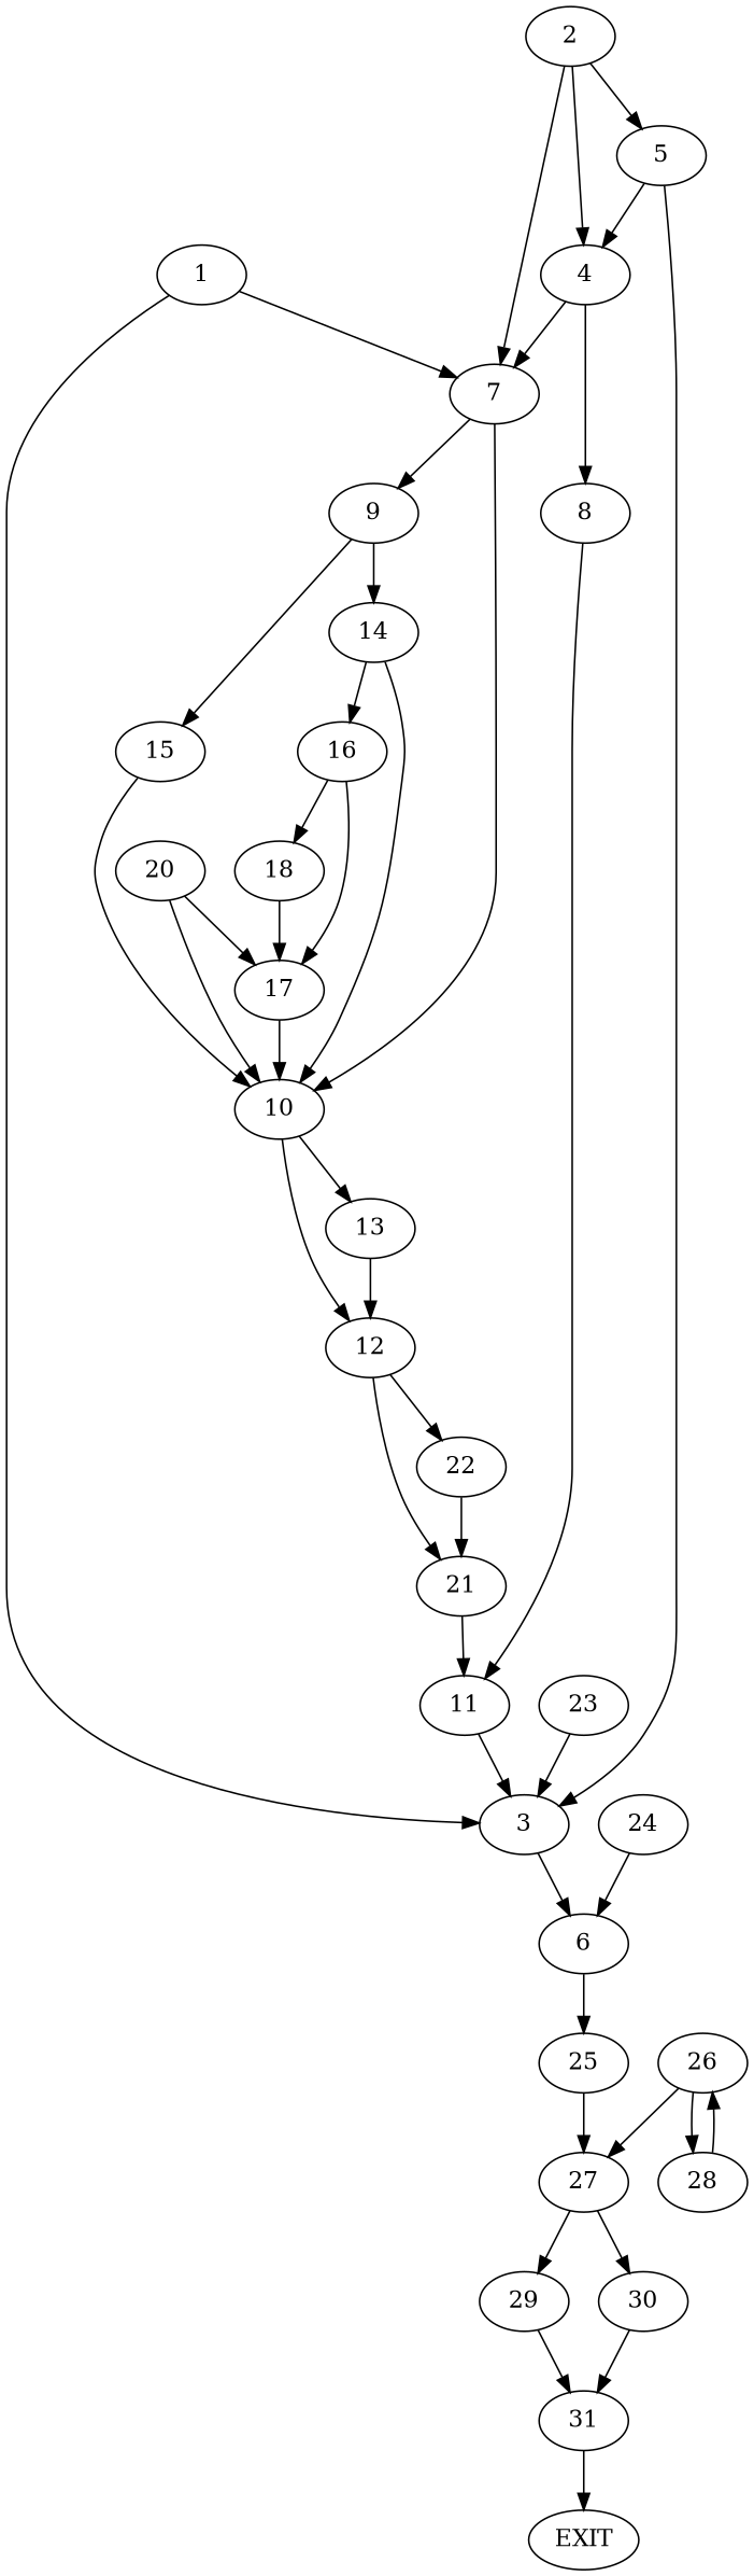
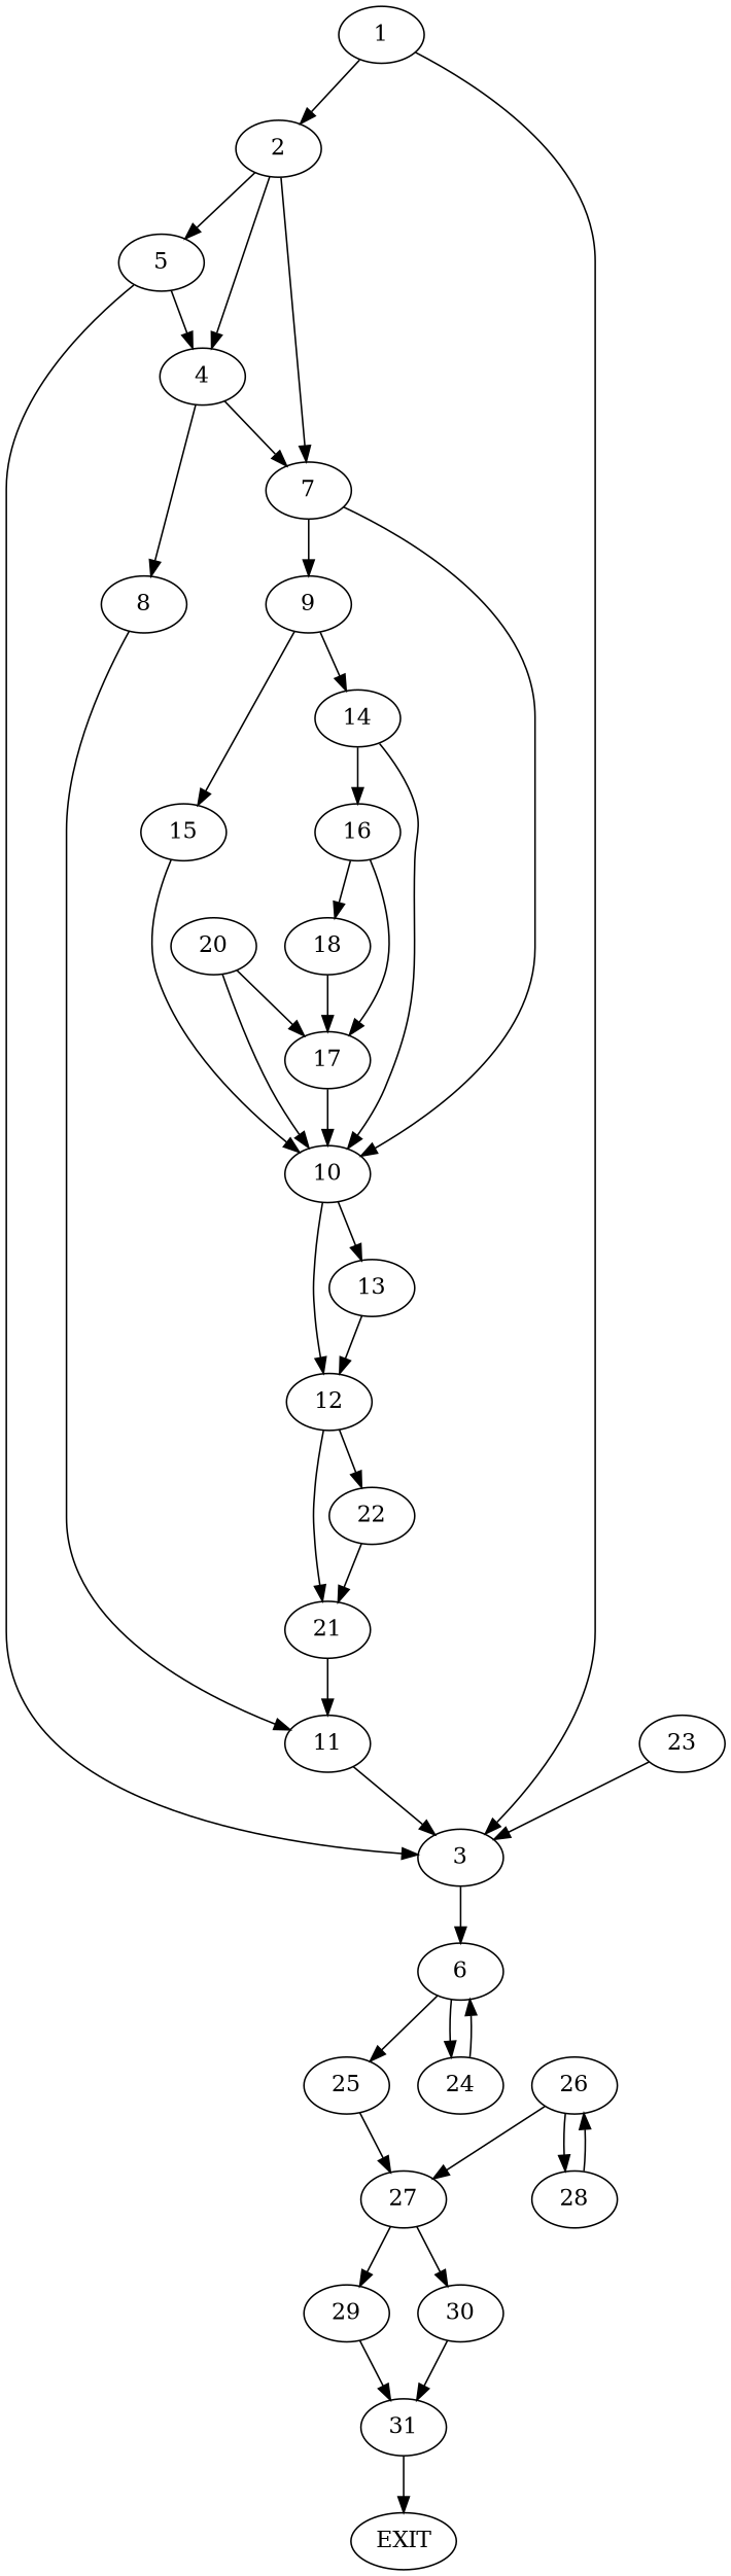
  digraph {
    1
    2
    3
    23
    n5 [label=EXIT]
    4
    5
    7
    6
    8
    24
    25
    9
    10
    11
    27
    14
    15
    12
    13
    16
    21
    22
    17
    18
    20
    26
    28
    29
    30
    31
-   1 -> 7
+   1 -> 2
    1 -> 3
    2 -> 4
    2 -> 5
    2 -> 7
    3 -> 6
    23 -> 3
    4 -> 7
    4 -> 8
    5 -> 3
    5 -> 4
    7 -> 9
    7 -> 10
+   6 -> 24
    6 -> 25
    8 -> 11
    24 -> 6
    25 -> 27
    9 -> 14
    9 -> 15
    10 -> 12
    10 -> 13
    11 -> 3
    27 -> 29
    27 -> 30
    14 -> 10
    14 -> 16
    15 -> 10
    12 -> 21
    12 -> 22
    13 -> 12
    16 -> 17
    16 -> 18
    21 -> 11
    22 -> 21
    17 -> 10
    18 -> 17
    20 -> 10
    20 -> 17
    26 -> 27
    26 -> 28
    28 -> 26
    29 -> 31
    30 -> 31
    31 -> n5
  }
